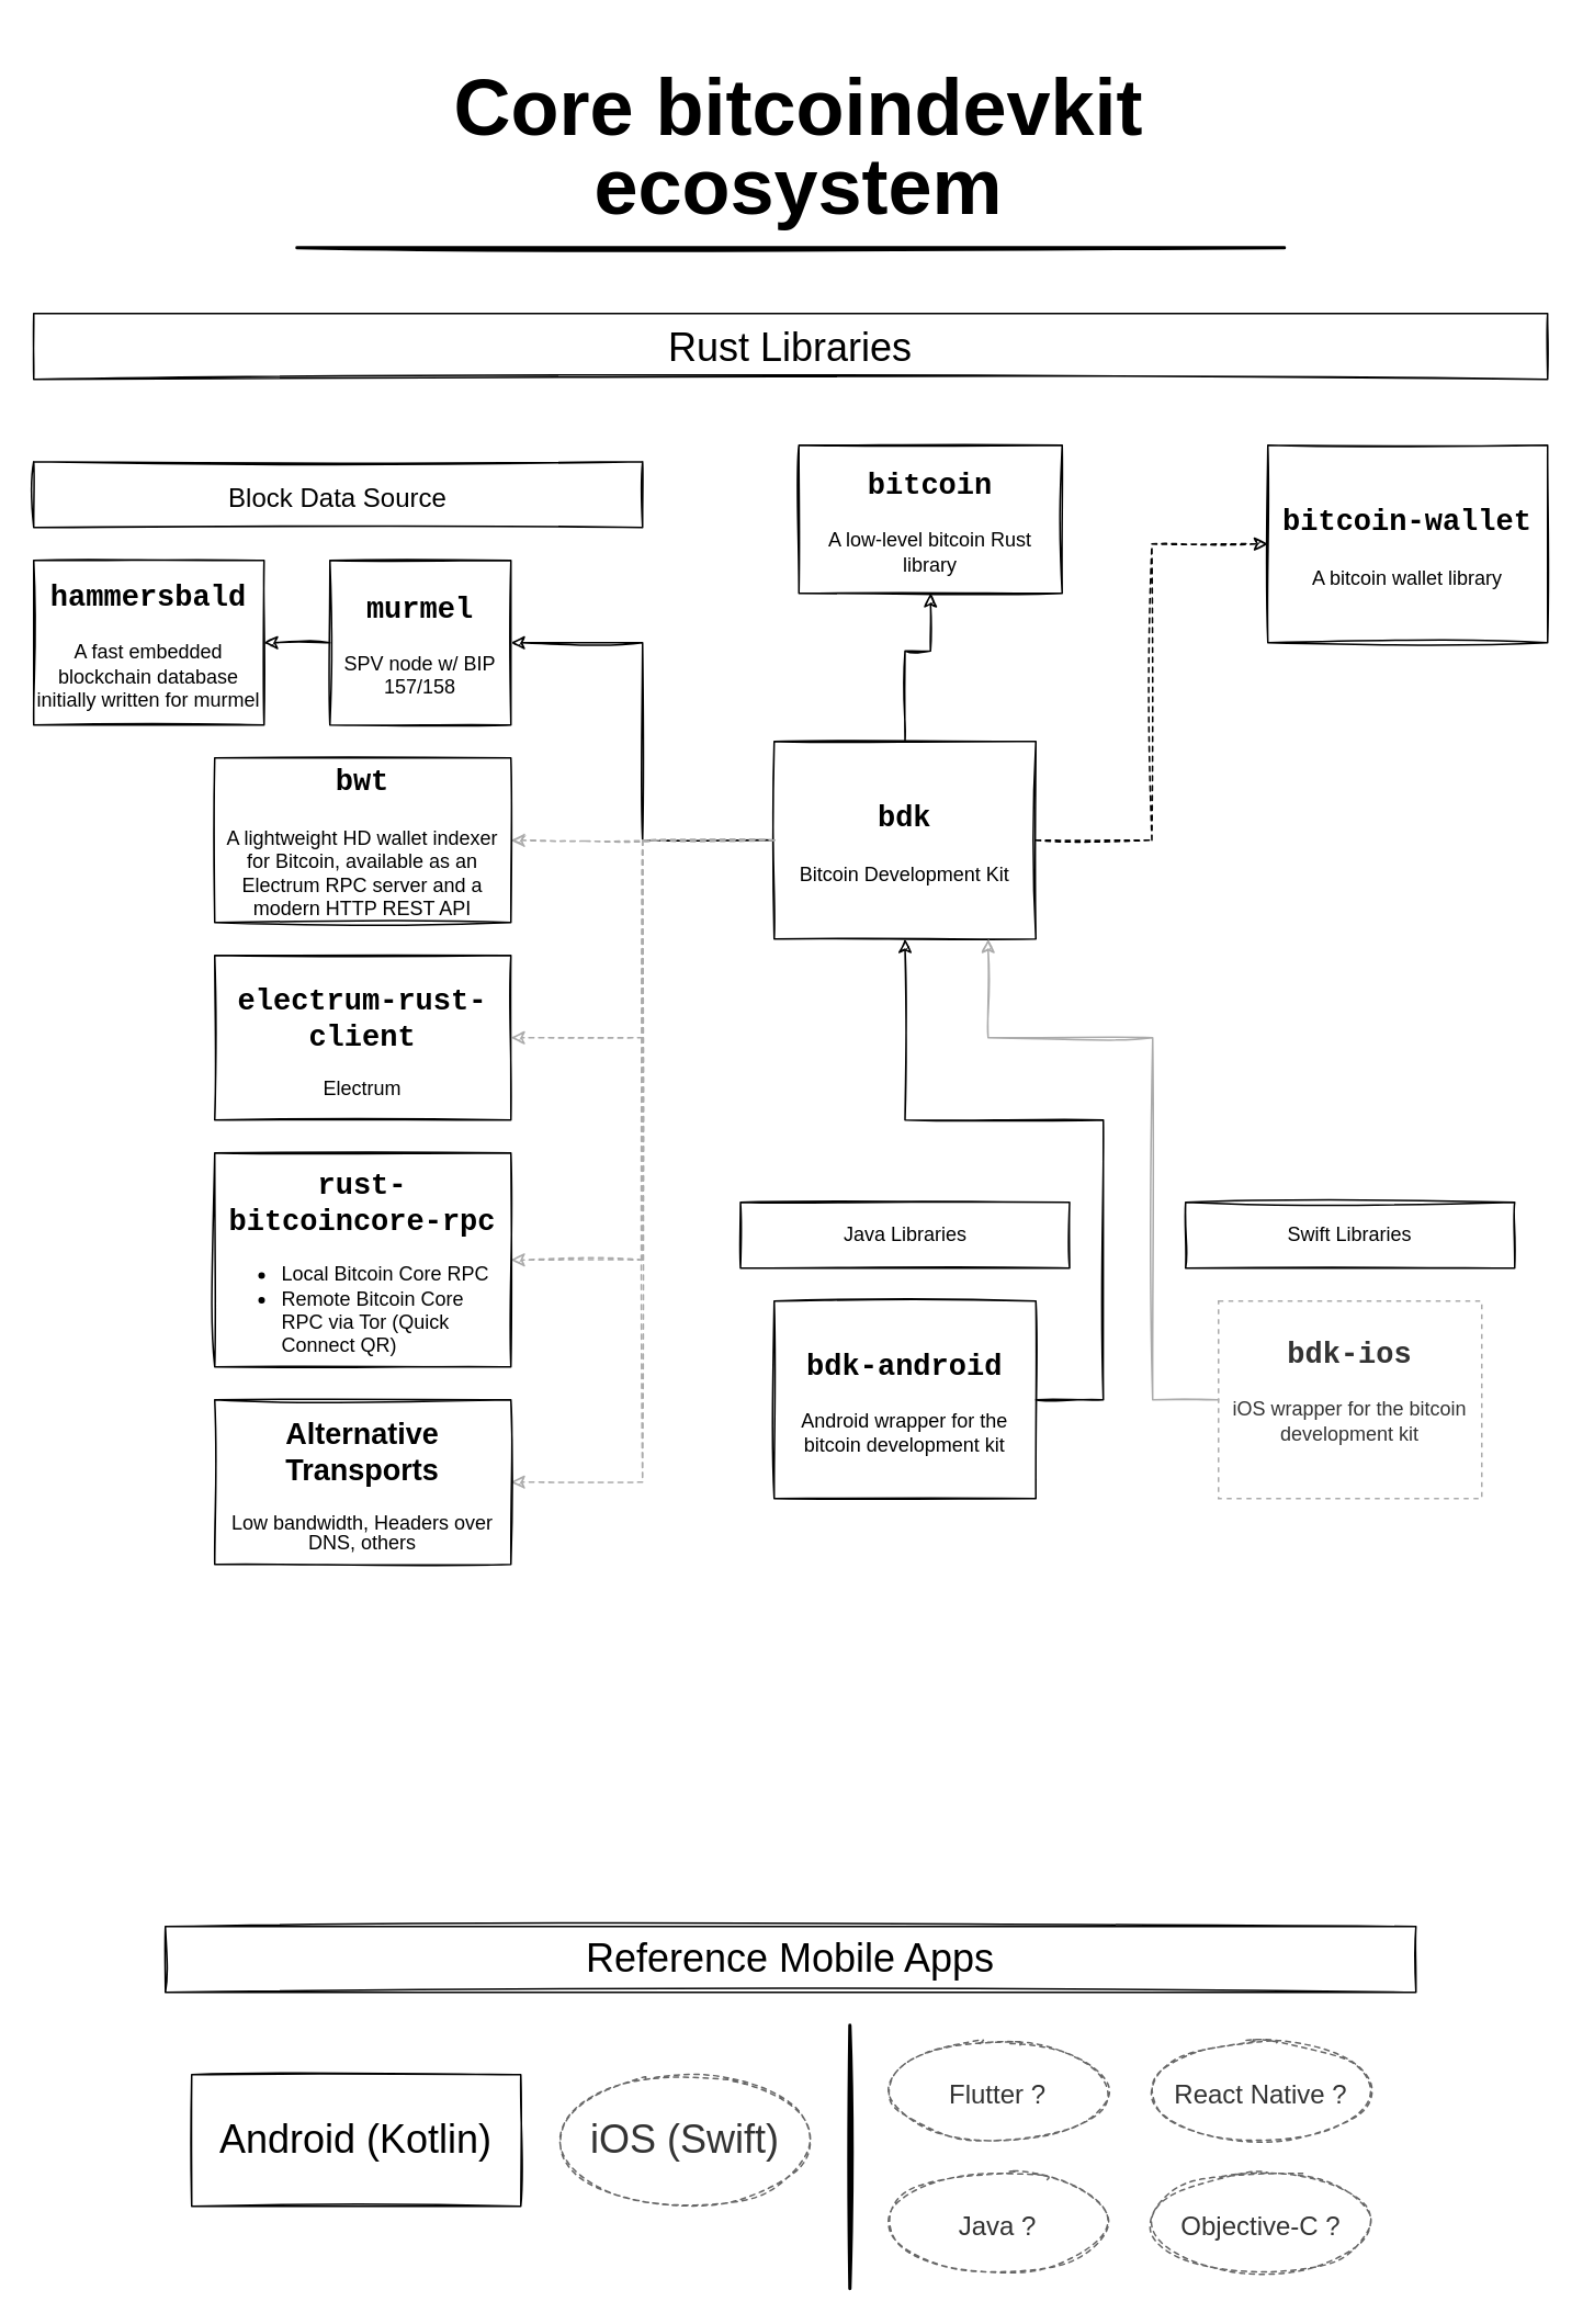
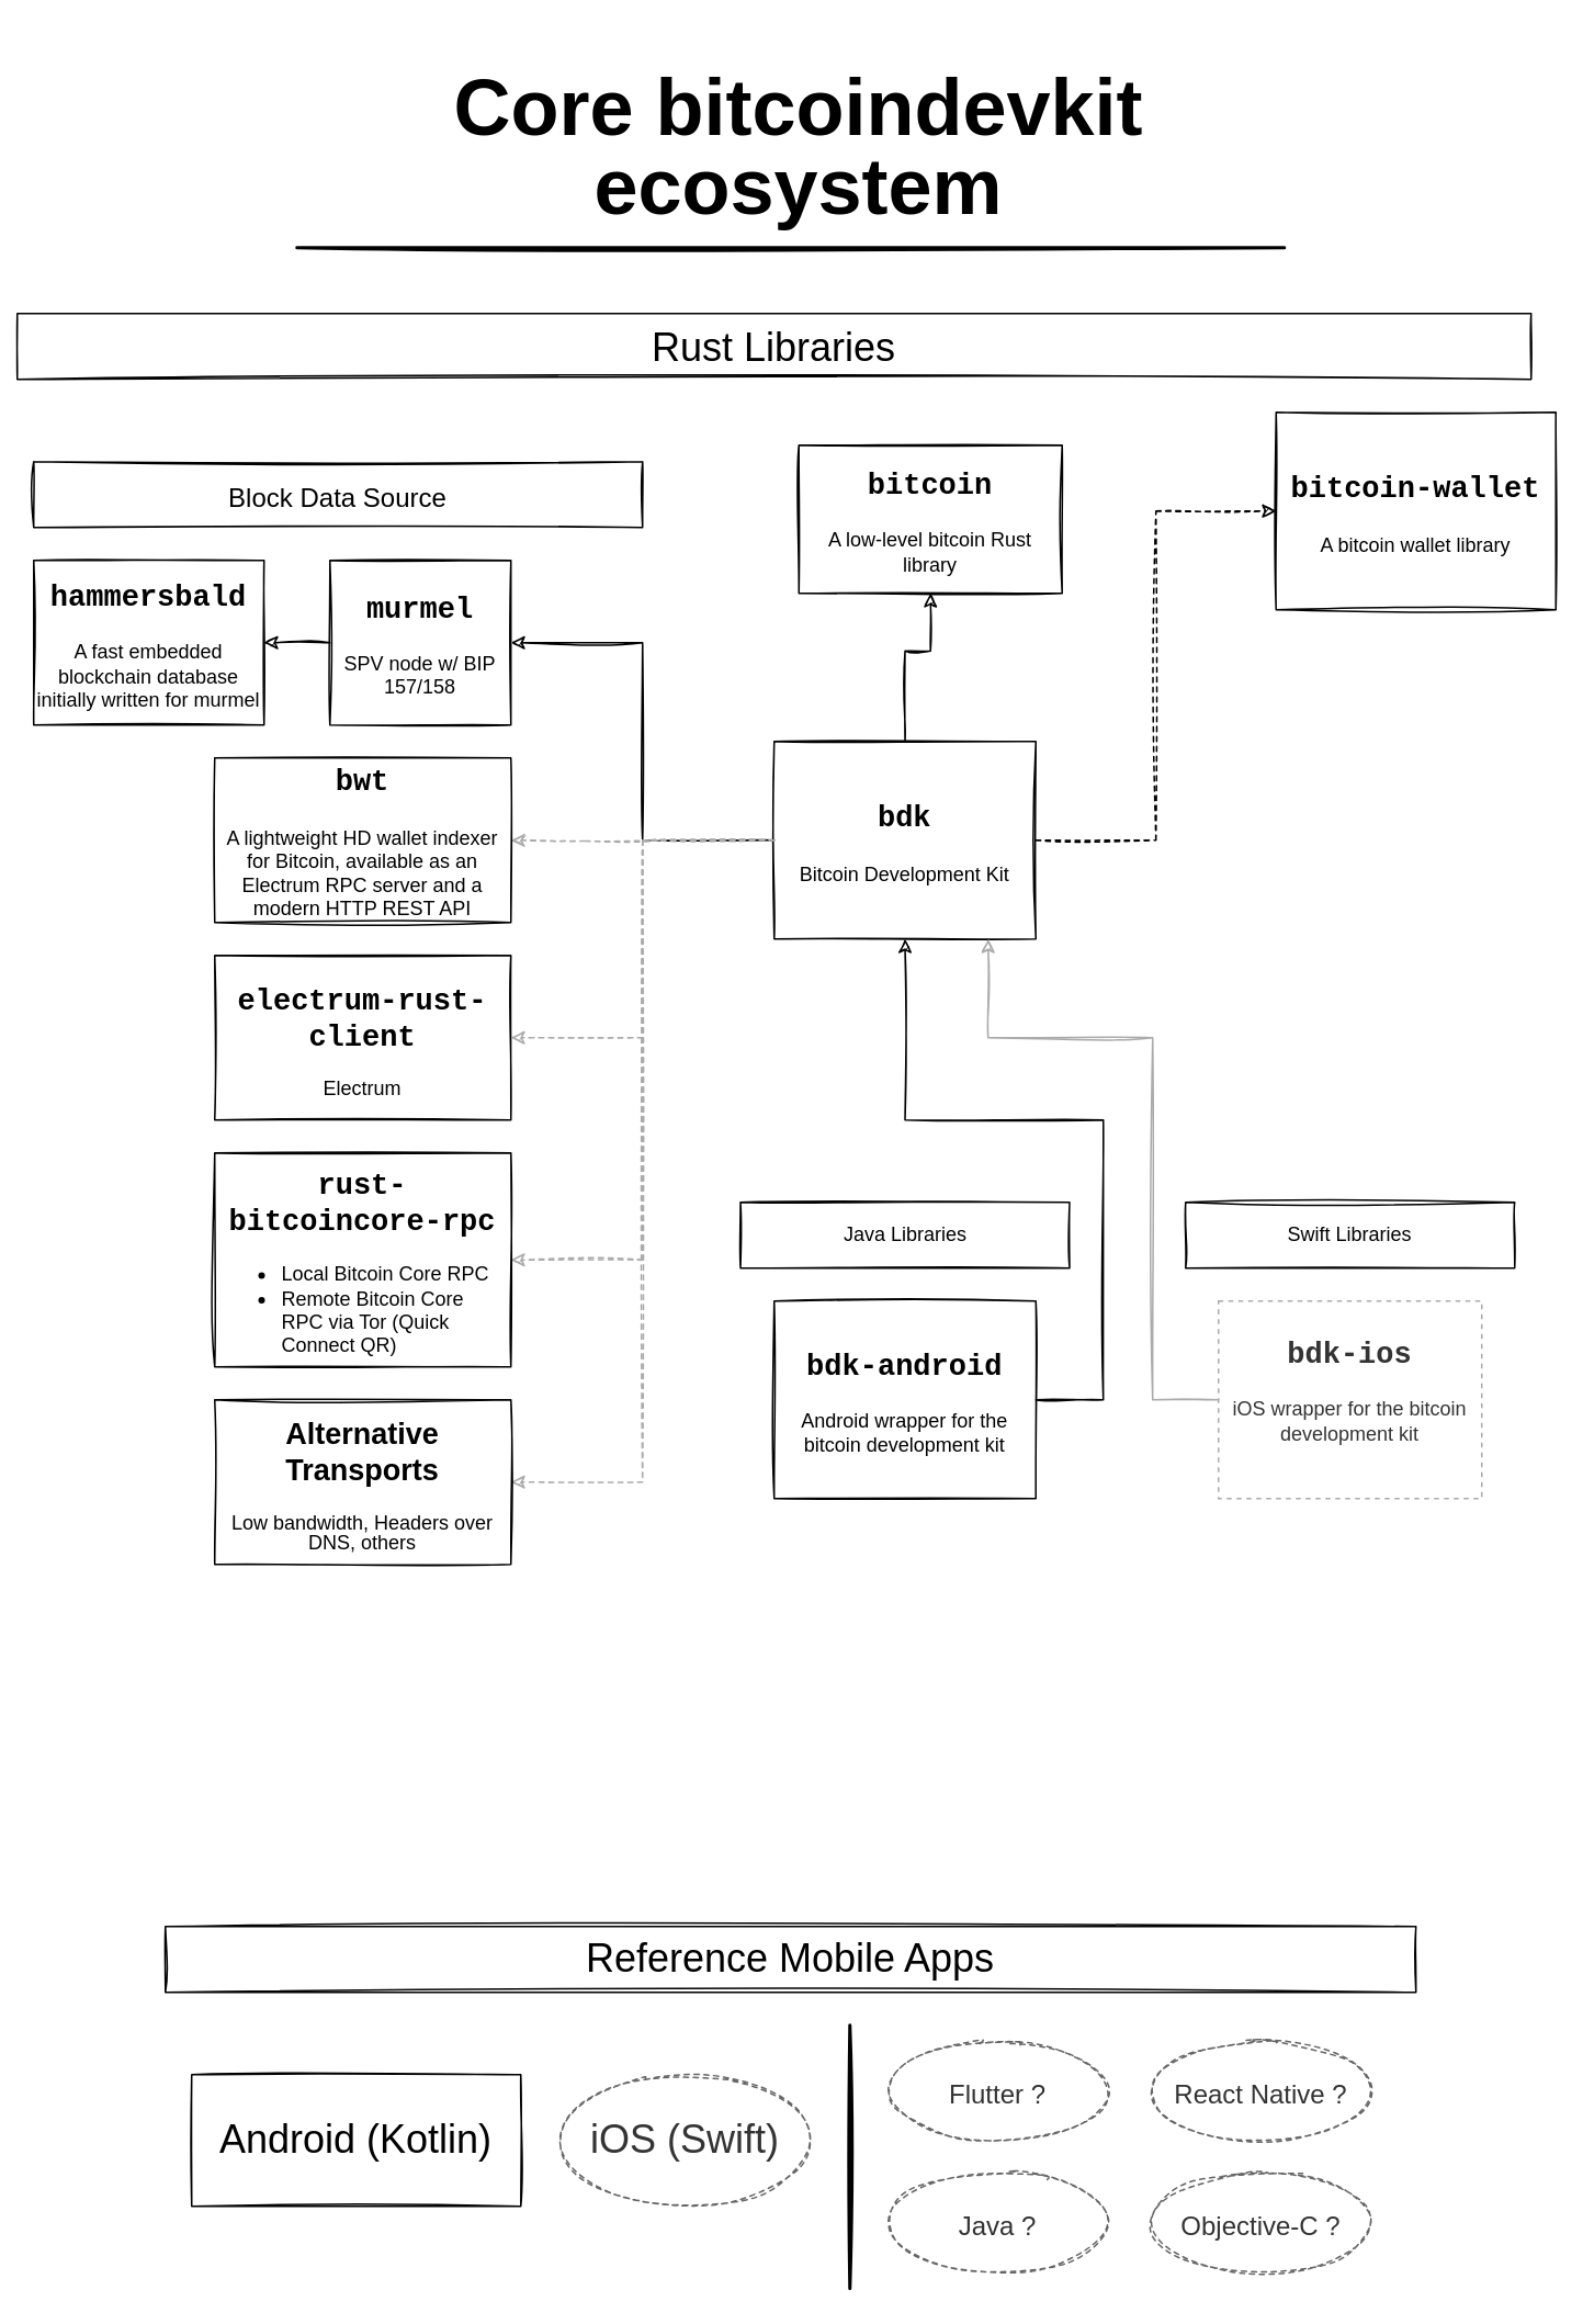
  <mxCell id="0" />
  <mxCell id="1" parent="0" />
  <mxCell id="2" value="" style="edgeStyle=orthogonalEdgeStyle;rounded=0;sketch=1;orthogonalLoop=1;jettySize=auto;html=1;" edge="1" parent="1" source="5" target="11"><mxGeometry relative="1" as="geometry"><Array as="points"><mxPoint x="550" y="395" /><mxPoint x="565" y="395" /></Array></mxGeometry></mxCell>
  <mxCell id="3" style="edgeStyle=orthogonalEdgeStyle;rounded=0;sketch=1;orthogonalLoop=1;jettySize=auto;html=1;entryX=0;entryY=0.5;entryDx=0;entryDy=0;dashed=1;" edge="1" parent="1" source="5" target="12"><mxGeometry relative="1" as="geometry" /></mxCell>
  <mxCell id="4" style="edgeStyle=orthogonalEdgeStyle;rounded=0;sketch=1;orthogonalLoop=1;jettySize=auto;html=1;entryX=1;entryY=0.5;entryDx=0;entryDy=0;strokeWidth=1;fontFamily=Helvetica;fontSize=24;strokeColor=#ABABAB;dashed=1;" edge="1" parent="1" source="5" target="25"><mxGeometry relative="1" as="geometry" /></mxCell>
  <mxCell id="5" value="&lt;p style=&quot;line-height: 100%&quot;&gt;&lt;/p&gt;&lt;h2&gt;&lt;font face=&quot;Courier New&quot;&gt;bdk&lt;/font&gt;&lt;br&gt;&lt;/h2&gt;Bitcoin Development Kit&lt;p&gt;&lt;/p&gt;" style="whiteSpace=wrap;html=1;sketch=1;" vertex="1" parent="1"><mxGeometry x="470" y="450" width="159" height="120" as="geometry" /></mxCell>
  <mxCell id="6" style="edgeStyle=orthogonalEdgeStyle;rounded=0;orthogonalLoop=1;jettySize=auto;html=1;entryX=0.5;entryY=1;entryDx=0;entryDy=0;endArrow=classic;endFill=1;sketch=1;" edge="1" parent="1" source="7" target="5"><mxGeometry relative="1" as="geometry"><Array as="points"><mxPoint x="670" y="850" /><mxPoint x="670" y="680" /><mxPoint x="550" y="680" /></Array></mxGeometry></mxCell>
  <mxCell id="7" value="&lt;p style=&quot;line-height: 100%&quot;&gt;&lt;/p&gt;&lt;h2&gt;&lt;font face=&quot;Courier New&quot;&gt;bdk-android&lt;/font&gt;&lt;/h2&gt;&lt;p&gt;Android wrapper for the bitcoin development kit&lt;/p&gt;&lt;p&gt;&lt;/p&gt;" style="whiteSpace=wrap;html=1;sketch=1;" vertex="1" parent="1"><mxGeometry x="470" y="790" width="159" height="120" as="geometry" /></mxCell>
  <mxCell id="8" value="&lt;p style=&quot;line-height: 100%&quot;&gt;&lt;/p&gt;&lt;h2&gt;&lt;font face=&quot;Courier New&quot; style=&quot;font-size: 18px&quot;&gt;hammersbald&lt;/font&gt;&lt;/h2&gt;&lt;font style=&quot;font-size: 12px&quot;&gt;A fast embedded blockchain database initially written for murmel&lt;/font&gt;&lt;p&gt;&lt;/p&gt;" style="whiteSpace=wrap;html=1;sketch=1;direction=west;rotation=0;" vertex="1" parent="1"><mxGeometry x="20" y="340" width="140" height="100" as="geometry" /></mxCell>
  <mxCell id="9" style="edgeStyle=orthogonalEdgeStyle;rounded=0;sketch=1;orthogonalLoop=1;jettySize=auto;html=1;strokeWidth=1;fontFamily=Helvetica;fontSize=24;exitX=0;exitY=0.5;exitDx=0;exitDy=0;entryX=1;entryY=0.5;entryDx=0;entryDy=0;" edge="1" parent="1" source="5" target="10"><mxGeometry relative="1" as="geometry" /></mxCell>
  <mxCell id="10" value="&lt;h2&gt;&lt;font face=&quot;Courier New&quot; style=&quot;line-height: 100%&quot;&gt;murmel&lt;/font&gt;&lt;/h2&gt;&lt;div&gt;&lt;p&gt;SPV node w/ BIP 157/158&lt;br&gt;&lt;/p&gt;&lt;/div&gt;" style="whiteSpace=wrap;html=1;sketch=1;" vertex="1" parent="1"><mxGeometry x="200" y="340" width="110" height="100" as="geometry" /></mxCell>
  <mxCell id="11" value="&lt;h2&gt;&lt;font face=&quot;Courier New&quot;&gt;bitcoin&lt;/font&gt;&lt;br&gt;&lt;/h2&gt;&lt;p&gt;A low-level bitcoin Rust library&lt;/p&gt;" style="whiteSpace=wrap;html=1;sketch=1;" vertex="1" parent="1"><mxGeometry x="485" y="270" width="160" height="90" as="geometry" /></mxCell>
- <mxCell id="12" value="&lt;h2&gt;&lt;font face=&quot;Courier New&quot;&gt;bitcoin-wallet&lt;/font&gt;&lt;br&gt;&lt;/h2&gt;&lt;p&gt;A bitcoin wallet library&lt;/p&gt;" style="whiteSpace=wrap;html=1;sketch=1;" vertex="1" parent="1"><mxGeometry x="770" y="270" width="170" height="120" as="geometry" /></mxCell>
+ <mxCell id="12" value="&lt;h2&gt;&lt;font face=&quot;Courier New&quot;&gt;bitcoin-wallet&lt;/font&gt;&lt;br&gt;&lt;/h2&gt;&lt;p&gt;A bitcoin wallet library&lt;/p&gt;" style="whiteSpace=wrap;html=1;sketch=1;" vertex="1" parent="1"><mxGeometry x="775" y="250" width="170" height="120" as="geometry" /></mxCell>
  <mxCell id="13" value="Reference Mobile Apps" style="text;html=1;fillColor=none;align=center;verticalAlign=middle;whiteSpace=wrap;rounded=0;sketch=1;fontFamily=Helvetica;fontSize=24;fontStyle=0;labelBorderColor=none;strokeColor=#000000;" vertex="1" parent="1"><mxGeometry x="100" y="1170" width="760" height="40" as="geometry" /></mxCell>
  <mxCell id="14" value="Android (Kotlin)" style="rounded=0;whiteSpace=wrap;html=1;sketch=1;strokeColor=#000000;fontFamily=Helvetica;fontSize=24;" vertex="1" parent="1"><mxGeometry x="116" y="1260" width="200" height="80" as="geometry" /></mxCell>
  <mxCell id="15" value="iOS (Swift)" style="ellipse;whiteSpace=wrap;html=1;sketch=1;strokeColor=#666666;fontFamily=Helvetica;fontSize=24;shadow=0;fontColor=#333333;dashed=1;fillColor=none;" vertex="1" parent="1"><mxGeometry x="336" y="1260" width="160" height="80" as="geometry" /></mxCell>
  <mxCell id="16" value="&lt;font style=&quot;font-size: 16px&quot;&gt;Flutter ?&lt;/font&gt;" style="ellipse;whiteSpace=wrap;html=1;sketch=1;strokeColor=#666666;fontFamily=Helvetica;fontSize=24;shadow=0;fontColor=#333333;dashed=1;fillColor=none;" vertex="1" parent="1"><mxGeometry x="536" y="1240" width="140" height="60" as="geometry" /></mxCell>
  <mxCell id="17" value="&lt;font style=&quot;font-size: 16px&quot;&gt;React Native ?&lt;/font&gt;" style="ellipse;whiteSpace=wrap;html=1;sketch=1;strokeColor=#666666;fontFamily=Helvetica;fontSize=24;shadow=0;fontColor=#333333;dashed=1;fillColor=none;" vertex="1" parent="1"><mxGeometry x="696" y="1240" width="140" height="60" as="geometry" /></mxCell>
  <mxCell id="18" value="" style="endArrow=none;html=1;fontFamily=Helvetica;fontSize=24;strokeWidth=2;sketch=1;" edge="1" parent="1"><mxGeometry width="50" height="50" relative="1" as="geometry"><mxPoint x="516" y="1390" as="sourcePoint" /><mxPoint x="516" y="1230" as="targetPoint" /></mxGeometry></mxCell>
  <mxCell id="19" value="&lt;font style=&quot;font-size: 16px&quot;&gt;Java ?&lt;/font&gt;" style="ellipse;whiteSpace=wrap;html=1;sketch=1;strokeColor=#666666;fontFamily=Helvetica;fontSize=24;shadow=0;fontColor=#333333;dashed=1;fillColor=none;" vertex="1" parent="1"><mxGeometry x="536" y="1320" width="140" height="60" as="geometry" /></mxCell>
  <mxCell id="20" value="&lt;font style=&quot;font-size: 16px&quot;&gt;Objective-C ?&lt;/font&gt;" style="ellipse;whiteSpace=wrap;html=1;sketch=1;strokeColor=#666666;fontFamily=Helvetica;fontSize=24;shadow=0;fontColor=#333333;dashed=1;fillColor=none;" vertex="1" parent="1"><mxGeometry x="696" y="1320" width="140" height="60" as="geometry" /></mxCell>
  <mxCell id="21" value="&lt;h1 style=&quot;line-height: 100%&quot;&gt;Core bitcoindevkit ecosystem&lt;/h1&gt;" style="text;html=1;spacing=5;spacingTop=-20;whiteSpace=wrap;overflow=hidden;rounded=0;shadow=0;sketch=1;fontFamily=Helvetica;fontSize=24;fontStyle=0;align=center;" vertex="1" parent="1"><mxGeometry x="200" y="20" width="570" height="130" as="geometry" /></mxCell>
  <mxCell id="22" value="" style="endArrow=none;html=1;strokeWidth=2;fontFamily=Helvetica;fontSize=24;sketch=1;" edge="1" parent="1"><mxGeometry width="50" height="50" relative="1" as="geometry"><mxPoint x="180" y="150" as="sourcePoint" /><mxPoint x="780" y="150" as="targetPoint" /></mxGeometry></mxCell>
- <mxCell id="23" value="&lt;p style=&quot;line-height: 100%&quot;&gt;Rust Libraries&lt;/p&gt;" style="text;html=1;align=center;verticalAlign=middle;whiteSpace=wrap;rounded=0;shadow=0;sketch=1;fontFamily=Helvetica;fontSize=24;strokeColor=#000000;" vertex="1" parent="1"><mxGeometry x="20" y="190" width="920" height="40" as="geometry" /></mxCell>
+ <mxCell id="23" value="&lt;p style=&quot;line-height: 100%&quot;&gt;Rust Libraries&lt;/p&gt;" style="text;html=1;align=center;verticalAlign=middle;whiteSpace=wrap;rounded=0;shadow=0;sketch=1;fontFamily=Helvetica;fontSize=24;strokeColor=#000000;" vertex="1" parent="1"><mxGeometry x="10" y="190" width="920" height="40" as="geometry" /></mxCell>
  <mxCell id="24" value="&lt;font style=&quot;font-size: 16px ; line-height: 100%&quot;&gt;Block Data Source&lt;/font&gt;" style="text;html=1;align=center;verticalAlign=middle;whiteSpace=wrap;rounded=0;shadow=0;sketch=1;fontFamily=Helvetica;fontSize=24;strokeColor=#000000;" vertex="1" parent="1"><mxGeometry x="20" y="280" width="370" height="40" as="geometry" /></mxCell>
  <mxCell id="25" value="&lt;h2&gt;&lt;font face=&quot;Courier New&quot; style=&quot;line-height: 100%&quot;&gt;electrum-rust-client&lt;/font&gt;&lt;/h2&gt;&lt;div&gt;&lt;p style=&quot;line-height: 100%&quot;&gt;Electrum&lt;/p&gt;&lt;/div&gt;" style="whiteSpace=wrap;html=1;sketch=1;" vertex="1" parent="1"><mxGeometry x="130" y="580" width="180" height="100" as="geometry" /></mxCell>
  <mxCell id="26" style="edgeStyle=orthogonalEdgeStyle;rounded=0;sketch=1;orthogonalLoop=1;jettySize=auto;html=1;strokeWidth=1;fontFamily=Helvetica;fontSize=24;exitX=0;exitY=0.5;exitDx=0;exitDy=0;entryX=1;entryY=0.5;entryDx=0;entryDy=0;strokeColor=#ABABAB;dashed=1;" edge="1" parent="1" source="5" target="27"><mxGeometry relative="1" as="geometry" /></mxCell>
  <mxCell id="27" value="&lt;h2&gt;&lt;font face=&quot;Courier New&quot; style=&quot;line-height: 100%&quot;&gt;rust-bitcoincore-rpc&lt;/font&gt;&lt;/h2&gt;&lt;div&gt;&lt;ul&gt;&lt;li style=&quot;text-align: left&quot;&gt;&lt;span&gt;Local Bitcoin Core RPC&lt;/span&gt;&lt;/li&gt;&lt;li style=&quot;text-align: left&quot;&gt;&lt;span&gt;Remote Bitcoin Core RPC via Tor (Quick Connect QR)&lt;/span&gt;&lt;/li&gt;&lt;/ul&gt;&lt;/div&gt;&lt;div&gt;&lt;p style=&quot;line-height: 100%&quot;&gt;&lt;/p&gt;&lt;p&gt;&lt;/p&gt;&lt;/div&gt;" style="whiteSpace=wrap;html=1;sketch=1;" vertex="1" parent="1"><mxGeometry x="130" y="700" width="180" height="130" as="geometry" /></mxCell>
  <mxCell id="28" style="edgeStyle=orthogonalEdgeStyle;rounded=0;sketch=1;orthogonalLoop=1;jettySize=auto;html=1;strokeWidth=1;fontFamily=Helvetica;fontSize=24;exitX=0;exitY=0.5;exitDx=0;exitDy=0;entryX=1;entryY=0.5;entryDx=0;entryDy=0;strokeColor=#ABABAB;dashed=1;" edge="1" parent="1" source="5" target="29"><mxGeometry relative="1" as="geometry" /></mxCell>
  <mxCell id="29" value="&lt;h2&gt;Alternative Transports&lt;/h2&gt;&lt;div&gt;&lt;p style=&quot;line-height: 100%&quot;&gt;Low bandwidth, Headers over DNS, others&lt;br&gt;&lt;/p&gt;&lt;/div&gt;" style="whiteSpace=wrap;html=1;sketch=1;" vertex="1" parent="1"><mxGeometry x="130" y="850" width="180" height="100" as="geometry" /></mxCell>
  <mxCell id="30" value="" style="endArrow=classic;html=1;strokeWidth=1;fontFamily=Helvetica;fontSize=24;exitX=0;exitY=0.5;exitDx=0;exitDy=0;entryX=0;entryY=0.5;entryDx=0;entryDy=0;sketch=1;" edge="1" parent="1" source="10" target="8"><mxGeometry width="50" height="50" relative="1" as="geometry"><mxPoint x="300" y="670" as="sourcePoint" /><mxPoint x="250" y="720" as="targetPoint" /></mxGeometry></mxCell>
  <mxCell id="31" style="edgeStyle=orthogonalEdgeStyle;rounded=0;sketch=1;orthogonalLoop=1;jettySize=auto;html=1;strokeWidth=1;fontFamily=Helvetica;fontSize=24;strokeColor=#ababab;dashed=1;" edge="1" parent="1" target="32"><mxGeometry relative="1" as="geometry"><mxPoint x="400" y="510" as="sourcePoint" /></mxGeometry></mxCell>
  <mxCell id="32" value="&lt;h2&gt;&lt;font face=&quot;Courier New&quot;&gt;bwt&lt;/font&gt;&lt;/h2&gt;&lt;div&gt;&lt;p&gt;A lightweight HD wallet indexer for Bitcoin, available as an Electrum RPC server and a modern HTTP REST API&lt;br&gt;&lt;/p&gt;&lt;/div&gt;" style="whiteSpace=wrap;html=1;sketch=1;" vertex="1" parent="1"><mxGeometry x="130" y="460" width="180" height="100" as="geometry" /></mxCell>
  <mxCell id="33" style="edgeStyle=orthogonalEdgeStyle;rounded=0;orthogonalLoop=1;jettySize=auto;html=1;sketch=1;strokeColor=#ababab;dashed=0;" edge="1" parent="1" source="34" target="5"><mxGeometry relative="1" as="geometry"><Array as="points"><mxPoint x="700" y="850" /><mxPoint x="700" y="630" /><mxPoint x="600" y="630" /></Array></mxGeometry></mxCell>
  <mxCell id="34" value="&lt;h2 style=&quot;color: rgb(51 , 51 , 51)&quot;&gt;&lt;font face=&quot;Courier New&quot;&gt;bdk-ios&lt;/font&gt;&lt;/h2&gt;&lt;div style=&quot;color: rgb(51 , 51 , 51)&quot;&gt;iOS wrapper for the bitcoin development kit&lt;/div&gt;" style="rounded=0;whiteSpace=wrap;html=1;dashed=1;strokeWidth=1;fillColor=none;verticalAlign=top;strokeColor=#ababab;" vertex="1" parent="1"><mxGeometry x="740" y="790" width="160" height="120" as="geometry" /></mxCell>
  <mxCell id="35" value="Java Libraries" style="text;html=1;fillColor=none;align=center;verticalAlign=middle;whiteSpace=wrap;rounded=0;strokeColor=#000000;sketch=1;" vertex="1" parent="1"><mxGeometry x="449.5" y="730" width="200" height="40" as="geometry" /></mxCell>
  <mxCell id="36" value="Swift Libraries" style="text;html=1;fillColor=none;align=center;verticalAlign=middle;whiteSpace=wrap;rounded=0;strokeColor=#000000;sketch=1;" vertex="1" parent="1"><mxGeometry x="720" y="730" width="200" height="40" as="geometry" /></mxCell>
